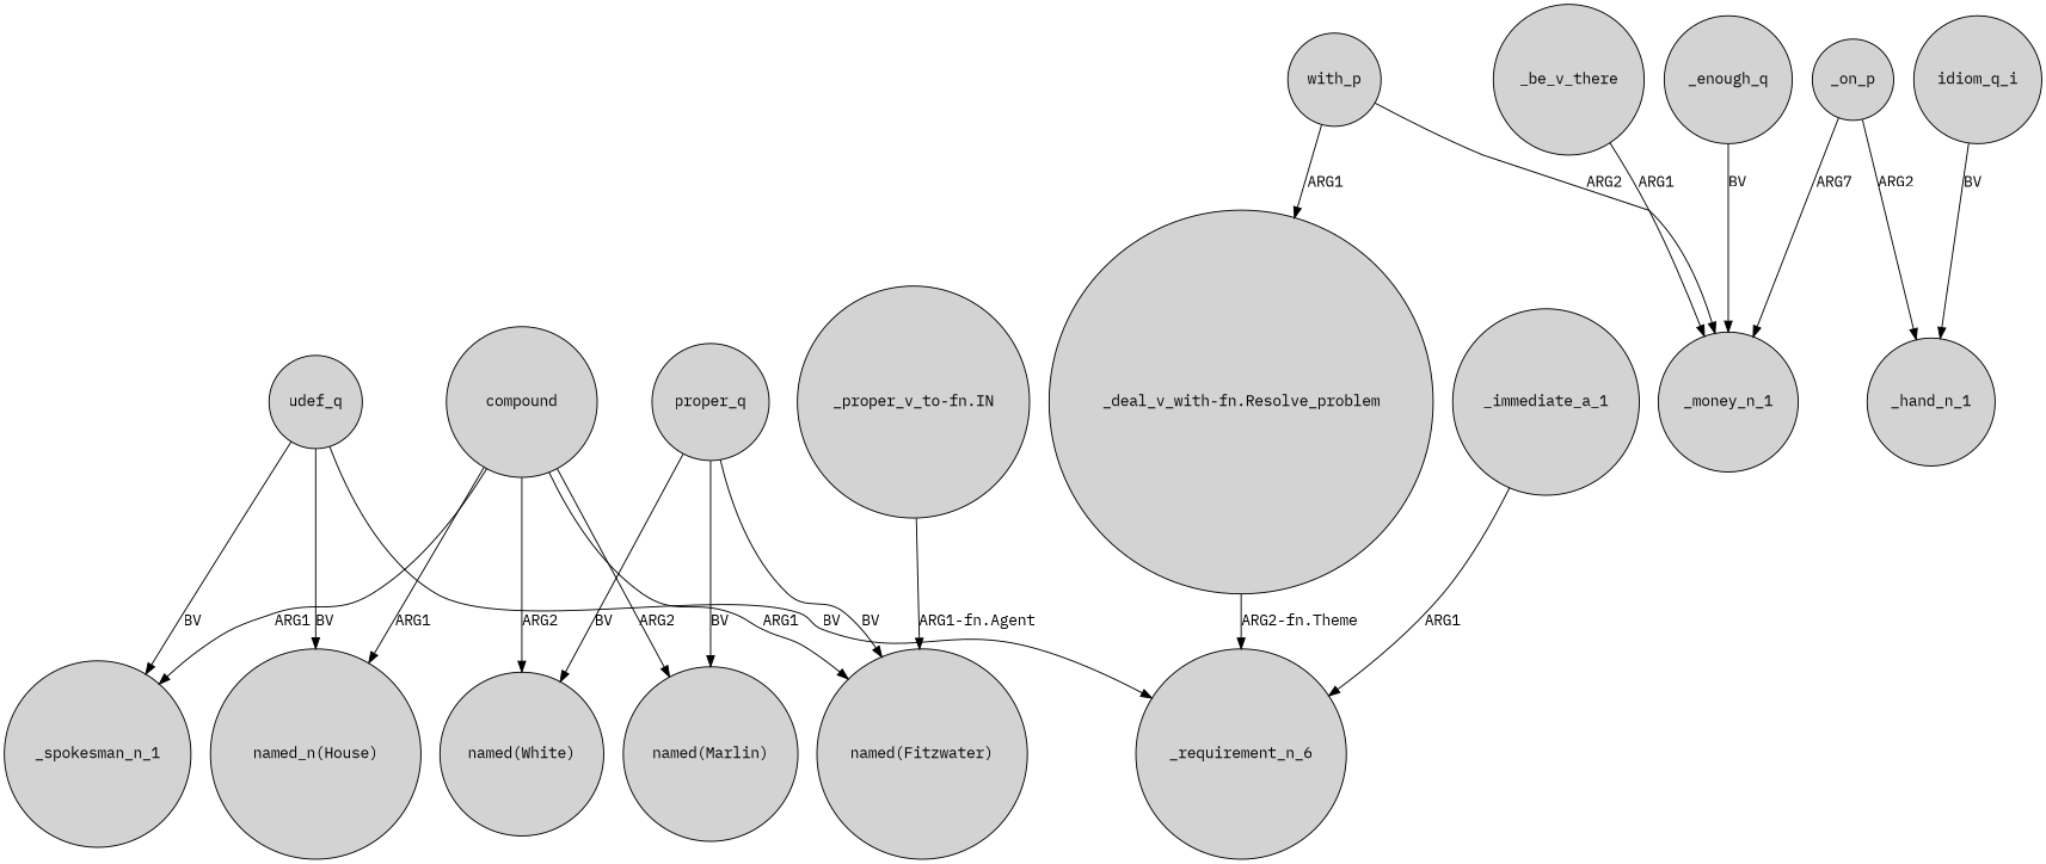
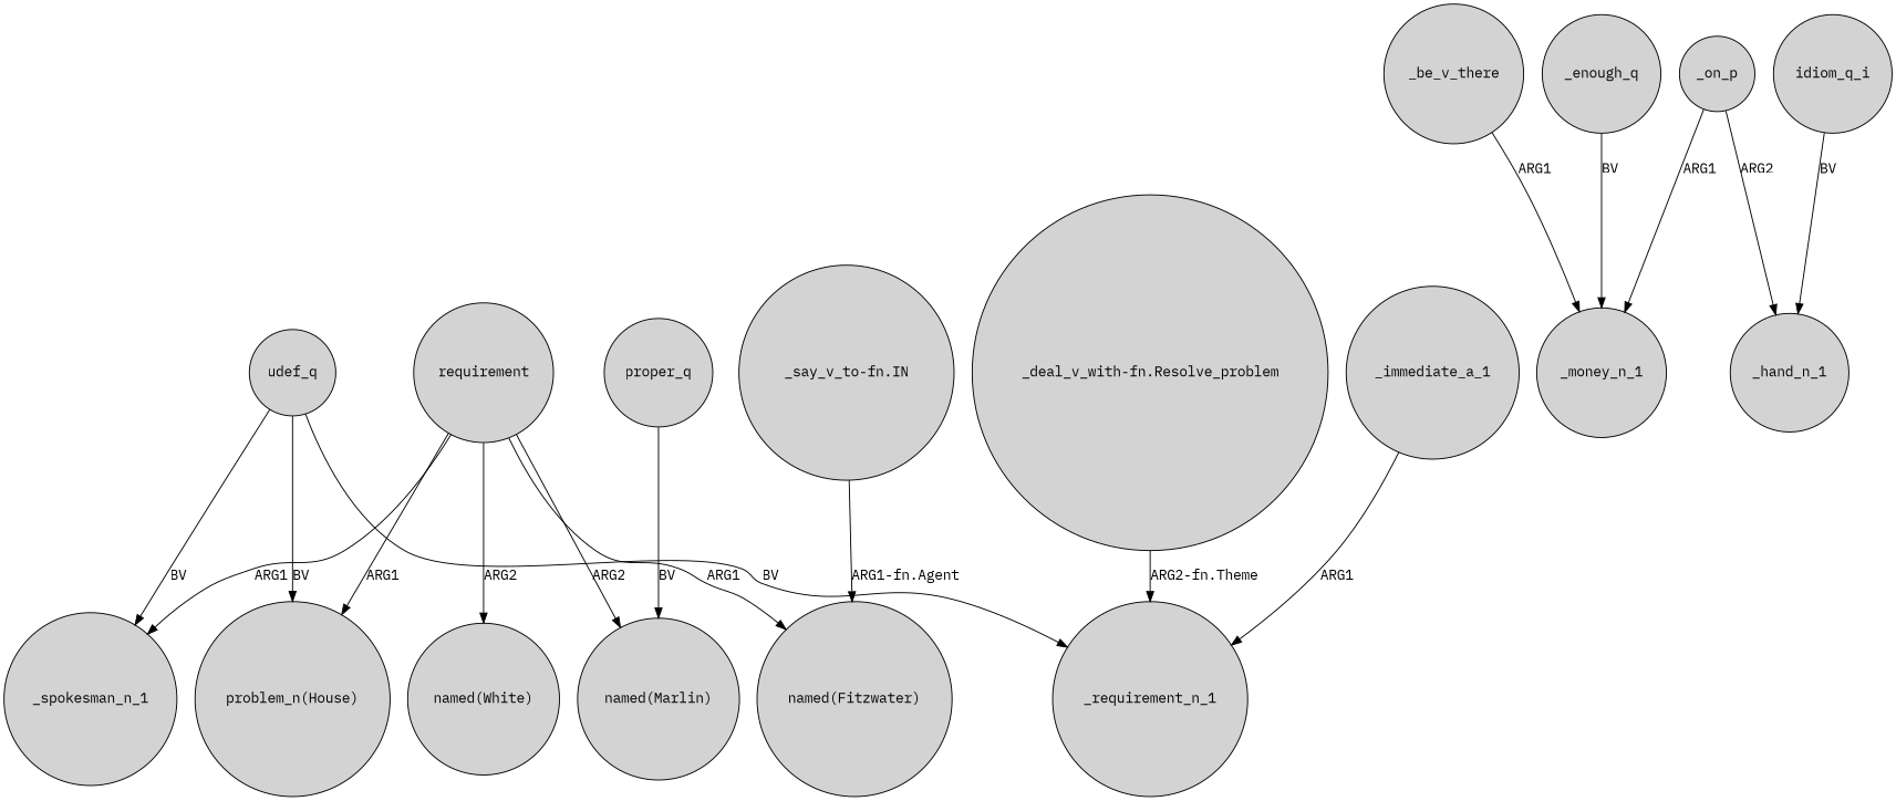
  digraph {
    fontname="IBM Plex Mono"
    node [fontname="IBM Plex Mono" shape=circle style=filled]
    edge [fontname="IBM Plex Mono"]
    udef_q
-   "named_n(House)"
-   _requirement_n_1 [label=_requirement_n_6]
+   "named_n(House)" [label="problem_n(House)"]
+   _requirement_n_1
    _spokesman_n_1
-   compound
+   compound [label=requirement]
    "named(Marlin)"
    "named(White)"
    "named(Fitzwater)"
    idiom_q_i
    _hand_n_1
    proper_q
    _on_p
    _money_n_1
-   "_say_v_to-fn.IN" [label="_proper_v_to-fn.IN"]
+   "_say_v_to-fn.IN"
    _be_v_there
    _immediate_a_1
    _enough_q
-   with_p
    "_deal_v_with-fn.Resolve_problem"
    udef_q -> "named_n(House)" [label=BV]
    udef_q -> _requirement_n_1 [label=BV]
    udef_q -> _spokesman_n_1 [label=BV]
    compound -> "named_n(House)" [label=ARG1]
    compound -> _spokesman_n_1 [label=ARG1]
    compound -> "named(Marlin)" [label=ARG2]
    compound -> "named(White)" [label=ARG2]
    compound -> "named(Fitzwater)" [label=ARG1]
    idiom_q_i -> _hand_n_1 [label=BV]
    proper_q -> "named(Marlin)" [label=BV]
-   proper_q -> "named(White)" [label=BV]
-   proper_q -> "named(Fitzwater)" [label=BV]
    _on_p -> _hand_n_1 [label=ARG2]
-   _on_p -> _money_n_1 [label=ARG7]
+   _on_p -> _money_n_1 [label=ARG1]
    "_say_v_to-fn.IN" -> "named(Fitzwater)" [label="ARG1-fn.Agent"]
    _be_v_there -> _money_n_1 [label=ARG1]
    _immediate_a_1 -> _requirement_n_1 [label=ARG1]
    _enough_q -> _money_n_1 [label=BV]
-   with_p -> _money_n_1 [label=ARG2]
-   with_p -> "_deal_v_with-fn.Resolve_problem" [label=ARG1]
    "_deal_v_with-fn.Resolve_problem" -> _requirement_n_1 [label="ARG2-fn.Theme"]
  }
